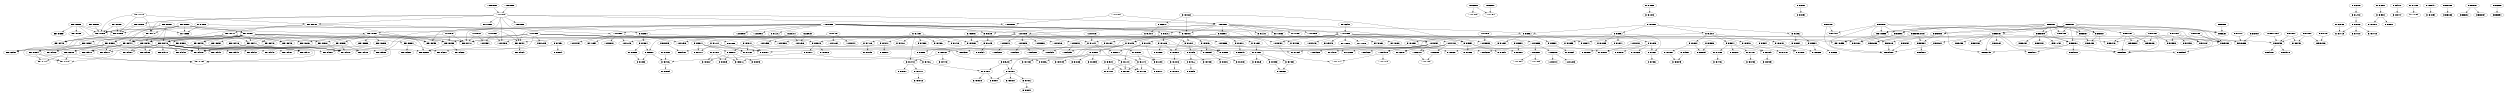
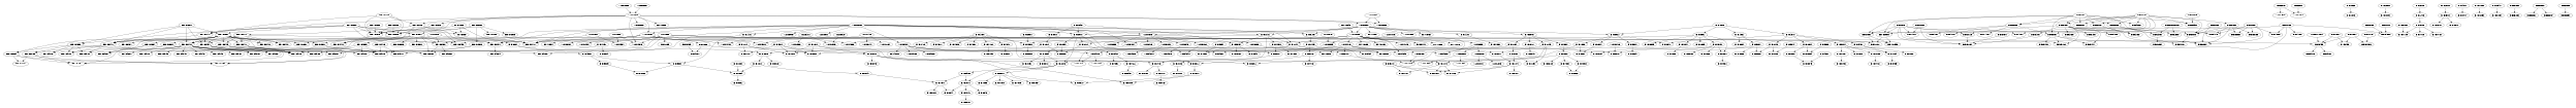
  strict digraph {
    fontname=Lato
    node [fontname=Lato]
    edge [fontname=Lato]
    COMP1000
    COMP2008
    COMP2100
    COMP2300
    COMP2500
    COMP2510
    COMP4768
    COMP4767
    COMP2718
    COMP1001
    COMP2001
    COMP2002
    COMP2003
    COMP2742
    COMP3731
    PHYS3800
    COMP2005
    COMP2006
    COMP3200
    COMP3202
    COMP3300
    COMP3753
    COMP4300
    COMP4304
    COMP3719
    COMP3724
    COMP3754
    COMP2004
    COMP2007
    COMP3201
    COMP3301
    COMP3401
    COMP3710
    COMP3715
    COMP3716
    COMP3718
    COMP4766
    COMP3725
    COMP4711
    COMP4712
    COMP4723
    COMP4770
    COMP4734
    COMP1002
    COMP4750
    COMP4740
-   COMP4741
    COMP4742
    COMP4743
    COMP4748
    COMP4751
    COMP4752
    COMP4753
    COMP4756
    COMP4762
    COMP4754
    COMP1510
    MATH1000
    COMP2710
    MATH1001
    MATH2051
    MATH2500
    MATH2550
    MATH2560
    PHYS1050
    COMP2711
    MATH2320
    MATH2000
    ENGI3424
    ENGI3425
    ENGI3821
    MATH2090
    ENGI3901
    ENGI3934
    ENGI4421
    PHYS2053
    PHYS2750
    MATH2330
    MATH3331
    MATH4252
    MATH4410
    MATH4560
    PHYS4852
    COMP1550
    COMP1700
    COMP1710
    COMP4718
    COMP4759
    COMP4303
    COMP4721
    COMP4301
    COMP4302
    ENGI1020
    ENGI3891
    ENGI4892
    ENGI5865
    COMP2760
    STAT1510
    STAT2550
    COMP4550
    BIOL2900
    BIOL3750
    BIOL4605
    BIOL4606
    BIOL4307
    BIOL4651
    BIOL4701
    BIOL4770
    COMP3550
    BIOL2060
    BIOL3951
    BIOL3640
    BIOL4601
    BIOL4607
    OCSC3640
    OCSC4601
    BIOC2201
    BIOC3105
    BIOC3106
    BIOC3107
    BIOC3108
    BIOC3203
    BIOC3206
    BIOC3207
    BIOC3402
    BIOC4105
    BIOC4101
    BIOC4201
    CHEM4701
    BIOC4002
    BIOC4240
    BIOC4200
    BIOC4211
    BIOC4230
    BIOL3401
    BIOL3402
    BIOC4103
    BIOC4104
    BIOC4300
    BIOC4301
    BIOC4210
    BIOC2101
    BIOC2100
    OCSC3002
    OCSC3600
    MATH3240
    MATH3300
    MATH3303
    MATH3320
    MATH3340
    MATH3370
    MATH4300
    MATH4320
    MATH4321
    MATH4341
    MATH4340
    MATH4370
    MATH2260
    MATH3000
    MATH3132
    MATH3202
    MATH2410
    MATH3585
    EASC3179
    PHYS2055
    PHYS2820
    PHYS3400
    PHYS3600
    PHYS3550
    MATH3100
    MATH3161
    MATH4160
    ENGI5022
    PHYS3820
    MATH3001
    MATH3210
    MATH4162
    MATH4130
    MATH4230
    PHYS4220
    PHYS3340
    MATH2050
    MATH3520
    MATH3521
    ENGI4424
    ENGI4621
    ENGI5952
    ENGI4430
    ENGI4823
    ENGI4841
    ENGI4425
    ENGI4854
    ENGI5812
    ENGI5892
    ENGI5671
    ENGI6621
    ENGI6631
    ENGI7854
    ENGI8814
    STAT2510
    MATH2501
    MATH1090
    MATH109B
    ENGI4602
    ENGI4625
    ENGI4901
    ENGI6046
    ENGI4932
    ENGI5034
    ENGI6933
    ENGI8074
    ENGI7930
    MATH1081
    MATH4190
    MATH4170
    MATH4000
    MATH4001
    MATH3111
    MATH4310
    STAT2500
    STAT2410
    MATH3411
    MATH4402
    STAT2560
    STAT3411
    MATH4530
    MATH4540
    STAT3520
    MATH4520
    MATH4561
    STAT3540
    STAT3521
    ENGI1010
    ENGI3054
    ENGI4312
    ENGI4934
    ENGI7000
    ENGI4011
    ENGI4020
    ENGI6005
    ENGI6036
    ENGI8055
    ENGI5312
    ENGI5706
    ENGI6002
    ENGI6929
    ENGI5931
    ENGI8982
    ENGI1030
    ENGI6928
    ENGI1040
    ENGI3861
    ENGI4862
    ENGI6951
    ENGI7953
    ENGI8946
    ENGI3001
    ENGI8000
    ENGI6055
    ENGI5020
    ENGI7033
    ENGI7036
    ENGI3101
    ENGI8151
    ENGI7934
    ENGI7952
    ENGI5420
    ENGI5821
    ENGI5854
    ENGI6871
    ENGI5800
    ENGI6843
    ENGI5434
    ENGI5713
    ENGI3610
    ENGI4723
    ENGI5723
    ENGI3703
    ENGI7745
    ENGI6813
    ENGI5895
    ENGI6861
    ENGI8863
    ENGI5601
    ENGI5602
    ENGI6651
    ENGI6901
    ENGI8046
    ENGI3911
    ENGI5911
    ENGI7911
    ENGI8971
    ENGI8937
    ENGI8034
    ENGI8964
    ENGI4007
    ENGI8075
    ENGI4102
    ENGI6713
    ENGI6749
    ENGI7046
    ENGI7640
    ENGI7803
    ENGI7804
    ENGI7926
    ENGI7716
    ENGI8751
    ENGI8640
    ENGI8926
    ENGI6322
    ENGI6705
    ENGI7704
    ENGI7707
    ENGI6707
    ENGI7002
    ENGI8054
    ENGI8935
    ENGI7929
    ENGI6893
    ENGI7894
    ENGI7713
    ENGI6671
    ENGI7621
    ENGI7623
    ENGI7651
    "MATH2260)"
    ENGI4661
    ENGI6661
    ENGI4717
    ENGI8717
    ENGI7718
    ENGI7723
    ENGI6876
    ENGI6855
    ENGI7680
    ENGI7825
    ENGI8680
    ENGI6856
    ENGI8826
    ENGI7824
    ENGI8877
    ENGI8879
    ENGI7844
    ENGI7856
    ENGI8984
    ENGI7901
    ENGI7903
    ENGI8945
    ENGI8933
    ENGI4961
    ENGI5962
    ENGI8947
    ENGI8965
    ENGI8970
    MATH3260
    ENGI7706
    ENGI8705
    ENGI8708
    ENGI8868
    ENGI8677
    ENGI5961
    ENGI7811
    ENGI7864
    ENGI8894
    ENGI8713
    ENGI8845
    ENGI8821
    ENGI8903
    ENGI5951
    ENGI5621
    ENGI7650
-   ENGI8650 [label=PHYS8650]
+   ENGI8650
    ENGI6892
    ENGI5927
    ENGI5003
    ENGI004W
    ENGI8152
    ENGI6961
    BIOC2005
    BIOC2200
    BIOC2600
    BIOC3600
    BIOC2901
    BIOC3906
    BIOC3907
    BIOL3050
    BIOC3052
    BIOL2250
    BIOL4505
    BIOC4502
    "BIOC3200/3201"
    BIOL1001
    PSYC3750
    BIOL1002
    OCSC4100
    BIOL2120
    BIOL2122
    OCSC4000
    BIOL2210
    BIOL2600
    BIOL4750
    BIOL3202
    BIOL3295
    BIOL3709
    STATequivalent
    COMP1000 -> COMP2008
    COMP1000 -> COMP2100
    COMP1000 -> COMP2300
    COMP1000 -> COMP2500
    COMP1000 -> COMP2510
    COMP2008 -> COMP4768
    COMP2008 -> COMP4767
    COMP2500 -> COMP2718
    COMP2510 -> COMP2718
    COMP1001 -> COMP2500
    COMP1001 -> COMP2510
    COMP1001 -> COMP2001
    COMP1001 -> COMP2002
    COMP1001 -> COMP2003
    COMP1001 -> COMP2742
    COMP1001 -> COMP3731
    COMP1001 -> PHYS3800
    COMP2001 -> COMP2005
    COMP2001 -> COMP2006
    COMP2001 -> COMP3200
    COMP2001 -> COMP3202
    COMP2001 -> COMP3300
    COMP2001 -> COMP3753
    COMP2001 -> COMP4300
    COMP2001 -> COMP4304
    COMP2002 -> COMP2006
    COMP2002 -> COMP3200
    COMP2002 -> COMP3202
    COMP2002 -> COMP4304
    COMP2002 -> COMP3719
    COMP2002 -> COMP3724
    COMP2002 -> COMP3754
    COMP2002 -> COMP2004
    COMP2002 -> COMP2007
    COMP2002 -> COMP3201
    COMP2002 -> COMP3301
    COMP2002 -> COMP3401
    COMP2002 -> COMP3710
    COMP2002 -> COMP3715
    COMP2002 -> COMP3716
    COMP2002 -> COMP3718
    COMP2002 -> COMP4766
    COMP2003 -> COMP2004
    COMP2003 -> COMP3725
    COMP2003 -> COMP4711
    COMP2003 -> COMP4712
    COMP2003 -> COMP4723
    COMP2003 -> COMP4770
    COMP2742 -> COMP3724
    COMP2742 -> COMP3754
    COMP3731 -> COMP4734
    COMP2005 -> COMP4768
    COMP2005 -> COMP4770
    COMP2005 -> COMP4718
    COMP2006 -> COMP4768
    COMP2006 -> COMP4770
    COMP2006 -> COMP4759
    COMP3200 -> COMP3202
    COMP3200 -> COMP4303
    COMP3719 -> COMP4767
    COMP3719 -> COMP4711
    COMP3719 -> COMP4712
    COMP3719 -> COMP4750
    COMP3719 -> COMP4740
-   COMP3719 -> COMP4741
    COMP3719 -> COMP4742
    COMP3719 -> COMP4743
    COMP3719 -> COMP4748
    COMP3719 -> COMP4751
    COMP3719 -> COMP4752
    COMP3719 -> COMP4753
    COMP3719 -> COMP4756
    COMP3719 -> COMP4762
    COMP3724 -> COMP3725
    COMP3724 -> COMP4711
    COMP3724 -> COMP4712
    COMP3724 -> COMP4723
    COMP3724 -> COMP4770
    COMP3754 -> COMP4770
    COMP3754 -> COMP4752
    COMP3754 -> COMP4753
    COMP3754 -> COMP4754
    COMP2004 -> COMP4754
    COMP2004 -> COMP4759
    COMP2004 -> COMP4721
    COMP2007 -> COMP3401
    COMP2007 -> COMP4770
    COMP2007 -> COMP4754
    COMP3301 -> COMP4301
    COMP3301 -> COMP4302
    COMP3715 -> COMP4768
    COMP3715 -> COMP4770
    COMP3715 -> COMP4759
    COMP3716 -> COMP4768
    COMP3716 -> COMP4770
    COMP3716 -> COMP4718
    COMP3725 -> COMP4754
    COMP3725 -> COMP4759
    COMP3725 -> COMP4721
    COMP1002 -> COMP2002
    COMP1002 -> COMP2003
    COMP1002 -> COMP3719
    COMP1002 -> COMP3724
    COMP1002 -> COMP3754
    COMP1510 -> COMP2500
    COMP1510 -> COMP2510
    COMP1510 -> PHYS3800
    MATH1000 -> COMP2001
    MATH1000 -> COMP2742
    MATH1000 -> COMP1510
    MATH1000 -> COMP2710
    MATH1000 -> MATH1001
    MATH1000 -> MATH2051
    MATH1000 -> MATH2500
    MATH1000 -> MATH2550
    MATH1000 -> MATH2560
    MATH1000 -> PHYS1050
    COMP2710 -> COMP2718
    COMP2710 -> COMP3731
    COMP2710 -> COMP3753
    COMP2710 -> COMP2711
    MATH1001 -> MATH2320
    MATH1001 -> MATH2000
    MATH1001 -> ENGI3424
    MATH1001 -> ENGI3425
    MATH1001 -> ENGI3821
    MATH1001 -> MATH2090
    MATH1001 -> ENGI3901
    MATH1001 -> ENGI3934
    MATH1001 -> ENGI4421
    MATH1001 -> PHYS2053
    MATH1001 -> PHYS2750
    MATH2051 -> MATH2330
    MATH2051 -> MATH3331
    MATH2051 -> MATH4252
    MATH2051 -> MATH4410
    MATH2051 -> MATH4560
    MATH2051 -> PHYS4852
    COMP2711 -> COMP3719
    COMP2711 -> COMP3724
    COMP2711 -> COMP3754
    COMP2711 -> COMP3710
    COMP2711 -> COMP3715
    COMP2711 -> COMP3716
    COMP2711 -> COMP3718
    COMP2711 -> COMP4766
    MATH2320 -> COMP3719
    MATH2320 -> COMP3724
    MATH2320 -> MATH2330
    MATH2320 -> MATH3240
    MATH2320 -> MATH3300
    MATH2320 -> MATH3303
    MATH2320 -> MATH3320
    MATH2320 -> MATH3340
    MATH2320 -> MATH3370
    MATH2000 -> COMP3731
    MATH2000 -> COMP4766
    MATH2000 -> MATH4340
    MATH2000 -> MATH2260
    MATH2000 -> MATH3000
    MATH2000 -> MATH3132
-   MATH2000 -> MATH3202
+   MATH2000 -> MATH4190
    MATH2000 -> MATH2410
    MATH2000 -> MATH3585
    MATH2000 -> EASC3179
    MATH2000 -> PHYS2055
    MATH2000 -> PHYS2820
    MATH2000 -> PHYS3400
    MATH2000 -> PHYS3600
    ENGI3424 -> ENGI4621
    ENGI3424 -> ENGI5952
    ENGI3424 -> ENGI4430
    ENGI3424 -> ENGI4823
    ENGI3424 -> ENGI4841
    ENGI3425 -> ENGI4425
    ENGI3821 -> ENGI4823
    ENGI3821 -> ENGI4841
    ENGI3821 -> ENGI4854
    ENGI3821 -> ENGI5812
    ENGI3901 -> ENGI4602
    ENGI3901 -> ENGI4625
    ENGI3901 -> ENGI4901
    ENGI3901 -> ENGI6046
    ENGI3934 -> ENGI4932
    ENGI3934 -> ENGI5034
    ENGI3934 -> ENGI6933
    ENGI3934 -> ENGI8074
    ENGI4421 -> ENGI7930
    COMP1550 -> COMP2510
    COMP1700 -> COMP2500
    COMP1700 -> COMP2510
    COMP1710 -> COMP2500
    COMP1710 -> COMP2510
    COMP1710 -> COMP2742
    COMP1710 -> COMP2710
    ENGI1020 -> COMP2510
    ENGI1020 -> PHYS3800
    ENGI1020 -> ENGI3891
    ENGI3891 -> ENGI4892
    ENGI3891 -> ENGI5865
    ENGI4892 -> ENGI5892
    ENGI4892 -> ENGI5895
    ENGI5865 -> ENGI6861
    ENGI5865 -> ENGI8863
    COMP2760 -> COMP4768
    COMP2760 -> COMP4767
    STAT1510 -> COMP3200
    STAT1510 -> COMP4766
    STAT1510 -> COMP4750
    STAT2550 -> COMP3200
    STAT2550 -> COMP3202
    STAT2550 -> COMP3401
    STAT2550 -> COMP4766
    STAT2550 -> MATH2560
    STAT2550 -> COMP4550
    STAT2550 -> BIOL2900
    STAT2550 -> BIOL3750
    STAT2550 -> BIOL4605
    STAT2550 -> BIOL4606
    BIOL2900 -> BIOL4307
    BIOL2900 -> BIOL4651
    BIOL3750 -> BIOL4701
    BIOL3750 -> BIOL4770
    COMP3550 -> COMP4550
    COMP3550 -> BIOL4606
    BIOL2060 -> COMP3550
    BIOL2060 -> BIOL3951
    BIOL2060 -> BIOL3640
    BIOL2060 -> BIOL4601
    BIOL2060 -> BIOL4607
    BIOL2060 -> OCSC3640
    BIOL2060 -> OCSC4601
    BIOL3951 -> COMP4550
    BIOL3951 -> BIOL4606
    BIOL3640 -> OCSC4601
    BIOC2201 -> COMP3550
    BIOC2201 -> BIOL3951
    BIOC2201 -> BIOC3105
    BIOC2201 -> BIOC3106
    BIOC2201 -> BIOC3107
    BIOC2201 -> BIOC3108
    BIOC2201 -> BIOC3203
    BIOC2201 -> BIOC3206
    BIOC2201 -> BIOC3207
    BIOC2201 -> BIOC3402
    BIOC2201 -> BIOC4105
    BIOC3105 -> BIOC3206
    BIOC3105 -> BIOC4101
    BIOC3105 -> BIOC4201
    BIOC3105 -> CHEM4701
    BIOC3106 -> BIOL3640
    BIOC3106 -> OCSC3640
    BIOC3106 -> BIOC4002
    BIOC3106 -> BIOC4240
    BIOC3106 -> BIOC4200
    BIOC3106 -> BIOC4211
    BIOC3106 -> BIOC4230
    BIOC3106 -> BIOL3401
    BIOC3106 -> BIOL3402
    BIOC3107 -> BIOC4103
    BIOC3107 -> BIOC4104
    BIOC3108 -> BIOC4104
    BIOC3203 -> BIOC4300
    BIOC3203 -> BIOC4301
    BIOC3206 -> OCSC3640
    BIOC3206 -> BIOC4002
    BIOC3206 -> BIOC4211
    BIOC3206 -> BIOC4210
    BIOC3207 -> BIOC4103
    BIOL3401 -> OCSC4601
    BIOC4301 -> BIOC4502
    BIOC2101 -> COMP3550
    BIOC2101 -> BIOL3951
    BIOC2101 -> BIOC3105
    BIOC2101 -> BIOC3106
    BIOC2101 -> BIOC3107
    BIOC2101 -> BIOC3108
    BIOC2101 -> BIOC3203
    BIOC2101 -> BIOC3206
    BIOC2101 -> BIOC3207
    BIOC2101 -> BIOC3402
    BIOC2101 -> BIOC4105
    BIOC2101 -> BIOC2100
    BIOC2100 -> BIOC3108
    BIOC2100 -> BIOC4002
    BIOC2100 -> BIOC4240
    BIOC2100 -> OCSC3002
    BIOC2100 -> OCSC3600
    MATH3300 -> MATH4300
    MATH3320 -> MATH4320
    MATH3320 -> MATH4321
    MATH3320 -> MATH4341
    MATH3340 -> MATH4341
    MATH3340 -> MATH4340
    MATH3370 -> MATH4370
    MATH2260 -> PHYS3550
    MATH2260 -> MATH3100
    MATH2260 -> MATH3161
    MATH2260 -> MATH4160
    MATH2260 -> ENGI5022
    MATH2260 -> PHYS3820
    MATH3000 -> MATH4300
    MATH3000 -> MATH3001
    MATH3000 -> MATH3210
    MATH3132 -> MATH4162
    MATH3202 -> MATH3161
    MATH3202 -> MATH4160
    MATH3202 -> PHYS3820
    MATH3202 -> MATH4130
    MATH3202 -> MATH4230
    MATH3202 -> PHYS4220
    MATH3100 -> MATH4190
    MATH3161 -> MATH4190
    MATH4160 -> MATH4162
    MATH4160 -> MATH4170
    MATH3001 -> MATH4000
    MATH3001 -> MATH4001
    MATH3210 -> MATH3111
    MATH3210 -> MATH4310
    PHYS3340 -> MATH2000
    MATH2050 -> COMP3731
    MATH2050 -> COMP3753
    MATH2050 -> COMP4766
    MATH2050 -> COMP4751
    MATH2050 -> MATH2051
    MATH2050 -> MATH2320
    MATH2050 -> ENGI3424
    MATH2050 -> ENGI3425
    MATH2050 -> ENGI3821
    MATH2050 -> MATH3132
    MATH2050 -> MATH3202
    MATH2050 -> PHYS3550
    MATH2050 -> MATH3520
    MATH2050 -> MATH3521
    MATH2050 -> ENGI4424
    MATH2050 -> ENGI4621
    ENGI4424 -> ENGI5892
    ENGI4621 -> ENGI5671
    ENGI4621 -> ENGI6621
    ENGI4621 -> ENGI6631
    ENGI5952 -> ENGI6951
    ENGI5952 -> ENGI7953
    ENGI5952 -> ENGI8946
    ENGI4430 -> ENGI5812
    ENGI4430 -> ENGI7934
    ENGI4430 -> ENGI7952
    ENGI4823 -> ENGI5420
    ENGI4823 -> ENGI5821
-   ENGI4823 -> ENGI5854
+   ENGI5854 -> ENGI4823
    ENGI4823 -> ENGI6871
    ENGI4841 -> ENGI5800
    ENGI4841 -> ENGI6843
    ENGI4425 -> ENGI5434
    ENGI4425 -> ENGI5713
    ENGI4854 -> ENGI5854
    ENGI4854 -> ENGI5800
    ENGI5812 -> ENGI6813
    ENGI5892 -> ENGI6893
    ENGI5892 -> ENGI7894
    ENGI5671 -> ENGI6671
    ENGI6621 -> ENGI7621
    ENGI6621 -> ENGI7623
    ENGI6621 -> ENGI7651
    ENGI7854 -> COMP4301
    ENGI7854 -> ENGI8814
    STAT2510 -> COMP4766
    STAT2510 -> MATH2501
    MATH1090 -> MATH1000
    MATH109B -> MATH1000
    ENGI4602 -> ENGI5601
    ENGI4602 -> ENGI5602
    ENGI4625 -> ENGI5671
    ENGI4625 -> ENGI6621
    ENGI4625 -> ENGI6651
    ENGI4901 -> ENGI6901
    ENGI6046 -> ENGI8046
    ENGI4932 -> ENGI8937
    ENGI5034 -> ENGI8034
    ENGI6933 -> ENGI8937
    ENGI6933 -> ENGI8964
    MATH1081 -> MATH1001
    MATH1081 -> MATH2550
    STAT2500 -> MATH2560
    STAT2500 -> MATH2501
    STAT2410 -> MATH4560
    STAT2410 -> MATH3411
    STAT2410 -> MATH4402
    STAT2560 -> MATH3585
    STAT3411 -> MATH4410
    STAT3411 -> MATH4530
    STAT3411 -> MATH4540
    STAT3520 -> MATH4520
    STAT3520 -> MATH4561
    STAT3540 -> MATH4540
    STAT3521 -> MATH4561
    ENGI1010 -> ENGI3934
    ENGI1010 -> ENGI3054
    ENGI1010 -> ENGI4312
    ENGI1010 -> ENGI4934
    ENGI3054 -> ENGI7000
    ENGI3054 -> ENGI4011
    ENGI3054 -> ENGI4020
    ENGI3054 -> ENGI6005
    ENGI3054 -> ENGI6036
    ENGI3054 -> ENGI8055
    ENGI4312 -> ENGI8074
    ENGI4312 -> ENGI5312
    ENGI4312 -> ENGI5706
    ENGI4312 -> ENGI6002
    ENGI4312 -> ENGI6929
    ENGI4934 -> ENGI5931
    ENGI4934 -> ENGI8982
    ENGI7000 -> ENGI8000
    ENGI4011 -> ENGI6055
    ENGI4020 -> ENGI5022
    ENGI4020 -> ENGI6036
    ENGI4020 -> ENGI5020
    ENGI4020 -> ENGI7033
    ENGI6036 -> ENGI7036
    ENGI5312 -> ENGI6322
    ENGI5312 -> ENGI6705
    ENGI5312 -> ENGI7704
    ENGI5312 -> ENGI7707
    ENGI5706 -> ENGI7704
    ENGI5706 -> ENGI6707
    ENGI6002 -> ENGI7002
    ENGI6002 -> ENGI8054
    ENGI6929 -> ENGI8935
    ENGI6929 -> ENGI7929
    ENGI5931 -> ENGI7934
    ENGI5931 -> ENGI8935
    ENGI5931 -> ENGI8933
    ENGI1030 -> ENGI6928
    ENGI1040 -> ENGI3821
    ENGI1040 -> ENGI5952
    ENGI1040 -> ENGI3861
    ENGI3861 -> ENGI4862
    ENGI4862 -> ENGI5865
    ENGI4862 -> ENGI5800
    ENGI3001 -> ENGI7000
    ENGI3101 -> ENGI8151
    ENGI5420 -> ENGI6871
    ENGI5420 -> ENGI6876
    ENGI5821 -> ENGI6855
    ENGI5821 -> ENGI7680
    ENGI5821 -> ENGI7825
    ENGI5821 -> ENGI8680
    ENGI5854 -> ENGI6856
    ENGI5854 -> ENGI8826
    ENGI6871 -> ENGI7824
    ENGI6871 -> ENGI8877
    ENGI6871 -> ENGI8879
    ENGI6843 -> ENGI7844
    ENGI6843 -> ENGI7856
    ENGI5713 -> ENGI6713
    ENGI5713 -> ENGI7713
    ENGI3610 -> ENGI4723
    ENGI4723 -> ENGI5723
    ENGI5723 -> ENGI7745
    ENGI5723 -> ENGI7718
    ENGI5723 -> ENGI7723
    ENGI3703 -> ENGI7745
    ENGI6813 -> ENGI7811
    ENGI5895 -> ENGI6893
    ENGI6861 -> ENGI7894
    ENGI6861 -> ENGI7864
    ENGI5601 -> ENGI6651
    ENGI5601 -> ENGI6671
    ENGI6901 -> ENGI8984
    ENGI6901 -> ENGI7901
    ENGI6901 -> ENGI7903
    ENGI6901 -> ENGI8945
    ENGI3911 -> ENGI5911
    ENGI5911 -> ENGI7911
    ENGI5911 -> ENGI8971
    ENGI4007 -> ENGI8075
    ENGI4102 -> ENGI7000
    ENGI4102 -> ENGI6713
    ENGI4102 -> ENGI6749
    ENGI4102 -> ENGI7046
    ENGI4102 -> ENGI7640
    ENGI4102 -> ENGI7803
    ENGI4102 -> ENGI7804
    ENGI4102 -> ENGI7926
    ENGI6713 -> ENGI7716
    ENGI6713 -> ENGI8751
    ENGI7640 -> ENGI8640
    ENGI7926 -> ENGI8926
    ENGI7716 -> ENGI8713
    ENGI6705 -> ENGI7706
    ENGI7704 -> ENGI8705
    ENGI7707 -> ENGI8708
    ENGI7002 -> ENGI8075
    ENGI7894 -> ENGI8894
    ENGI6671 -> ENGI7623
    ENGI6671 -> ENGI7651
    ENGI6671 -> ENGI8677
    "MATH2260)" -> ENGI4621
    ENGI4661 -> ENGI6631
    ENGI4661 -> ENGI5602
    ENGI4661 -> ENGI6661
    ENGI4717 -> ENGI8717
    ENGI6876 -> ENGI8877
    ENGI6876 -> ENGI8868
    ENGI7824 -> ENGI8821
    ENGI7844 -> ENGI8845
    ENGI7901 -> ENGI8903
    ENGI7903 -> ENGI8903
    ENGI4961 -> ENGI6631
    ENGI4961 -> ENGI5602
    ENGI4961 -> ENGI8984
    ENGI4961 -> ENGI5962
    ENGI5962 -> ENGI8964
    ENGI5962 -> ENGI8947
    ENGI5962 -> ENGI8965
    ENGI5962 -> ENGI8970
    MATH3260 -> ENGI5022
    ENGI5961 -> ENGI6631
    ENGI5961 -> ENGI5602
    ENGI5961 -> ENGI6661
    ENGI5961 -> ENGI5962
    ENGI7864 -> ENGI6876
    ENGI5951 -> ENGI6951
    ENGI5621 -> ENGI7621
    ENGI5621 -> ENGI7623
    ENGI5621 -> ENGI7651
    ENGI7650 -> ENGI8650
    ENGI6892 -> ENGI7894
    ENGI5927 -> ENGI7929
    ENGI5003 -> ENGI8054
    ENGI004W -> ENGI8152
-   ENGI6961 -> ENGI8964
+   ENGI8964 -> ENGI6961
    ENGI6961 -> ENGI8947
    ENGI6961 -> ENGI8965
    BIOC2005 -> BIOC3402
    BIOC2200 -> BIOC3108
    BIOC2200 -> BIOC4002
    BIOC2600 -> BIOC3600
    BIOC2901 -> BIOC3906
    BIOC2901 -> BIOC3907
    BIOL3050 -> BIOC3052
    BIOL2250 -> BIOC3108
    BIOL2250 -> BIOC4002
    BIOL2250 -> BIOC4240
    BIOL2250 -> OCSC3002
    BIOL2250 -> OCSC3600
    BIOL2250 -> BIOL4505
    "BIOC3200/3201" -> BIOC4300
    "BIOC3200/3201" -> BIOC4301
    BIOL1001 -> BIOL3750
    BIOL1001 -> PSYC3750
    BIOL1002 -> BIOL3750
    BIOL1002 -> PSYC3750
    BIOL1002 -> OCSC4100
    BIOL2120 -> OCSC4100
    BIOL2122 -> OCSC4000
    BIOL2210 -> BIOL4601
    BIOL2210 -> OCSC4601
    BIOL2600 -> BIOL4307
    BIOL2600 -> BIOL4607
    BIOL2600 -> BIOL4505
    BIOL2600 -> OCSC4000
    BIOL2600 -> BIOL4750
    BIOL3202 -> OCSC4601
    BIOL3295 -> BIOL4651
    BIOL3709 -> OCSC4000
    STATequivalent -> BIOL3750
  }
